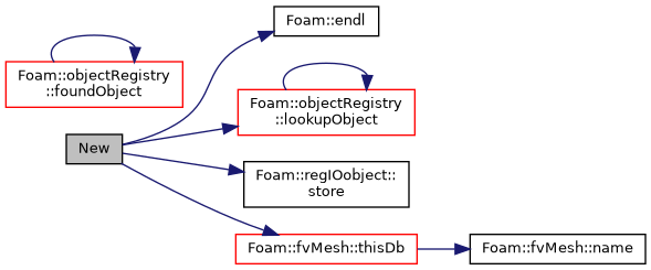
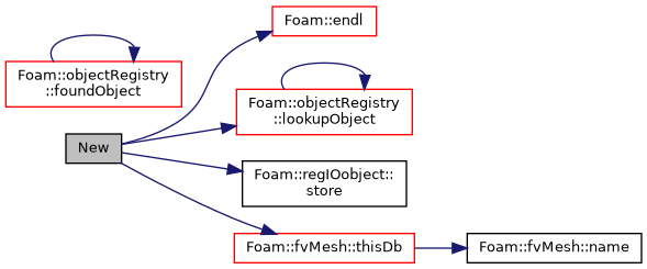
  digraph {
    rankdir=LR
    node [color=red fontname=Helvetica fontsize=10 shape=record]
    edge [color=midnightblue fontname=Helvetica fontsize=10 labelfontname=Helvetica labelfontsize=10 style=solid]
    n1 [color=black fillcolor=grey75 fontcolor=black height=0.2 label=New style=filled width=0.4]
-   n2 [color=black height=0.2 label="Foam::endl" width=0.4]
+   n2 [height=0.2 label="Foam::endl" width=0.4]
    n3 [height=0.2 label="Foam::objectRegistry\l::lookupObject" width=0.4]
    n4 [color=black height=0.2 label="Foam::regIOobject::\lstore" width=0.4]
    n5 [height=0.2 label="Foam::fvMesh::thisDb" width=0.4]
    n6 [height=0.2 label="Foam::objectRegistry\l::foundObject" width=0.4]
    n7 [color=black height=0.2 label="Foam::fvMesh::name" width=0.4]
    n1 -> n2
    n1 -> n3
    n1 -> n4
    n1 -> n5
    n3 -> n3
    n5 -> n7
    n6 -> n6
  }
